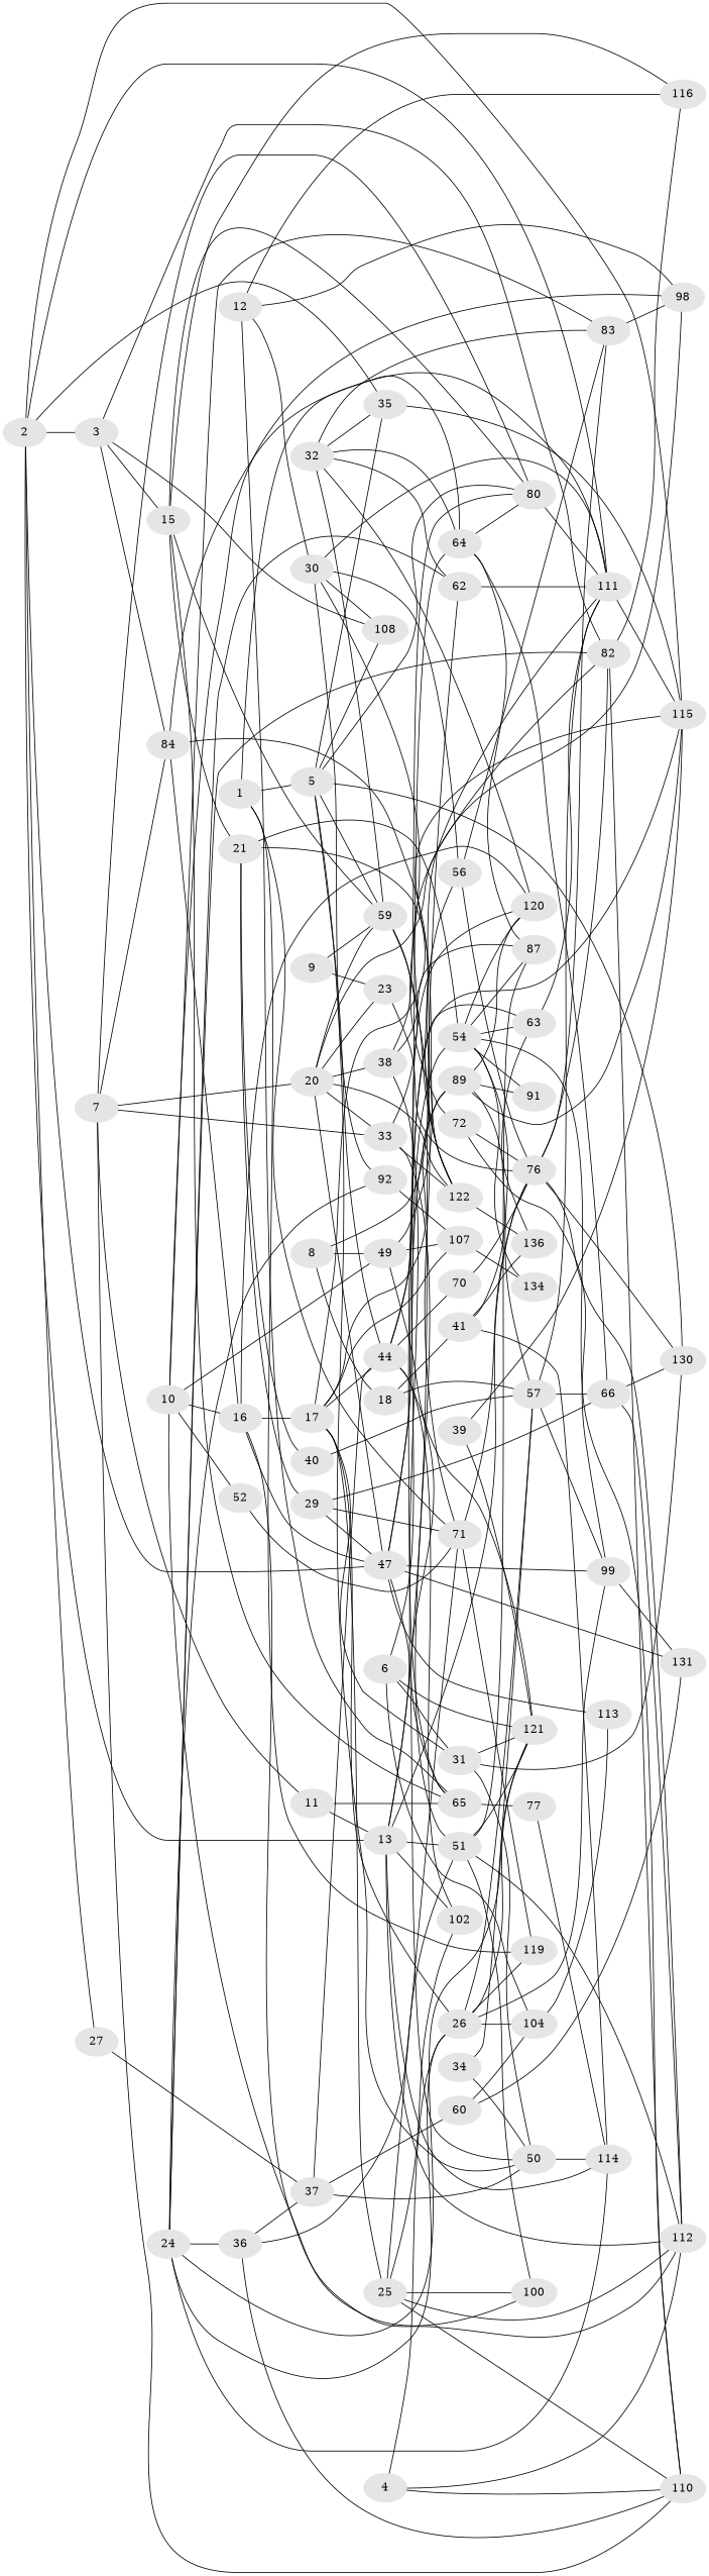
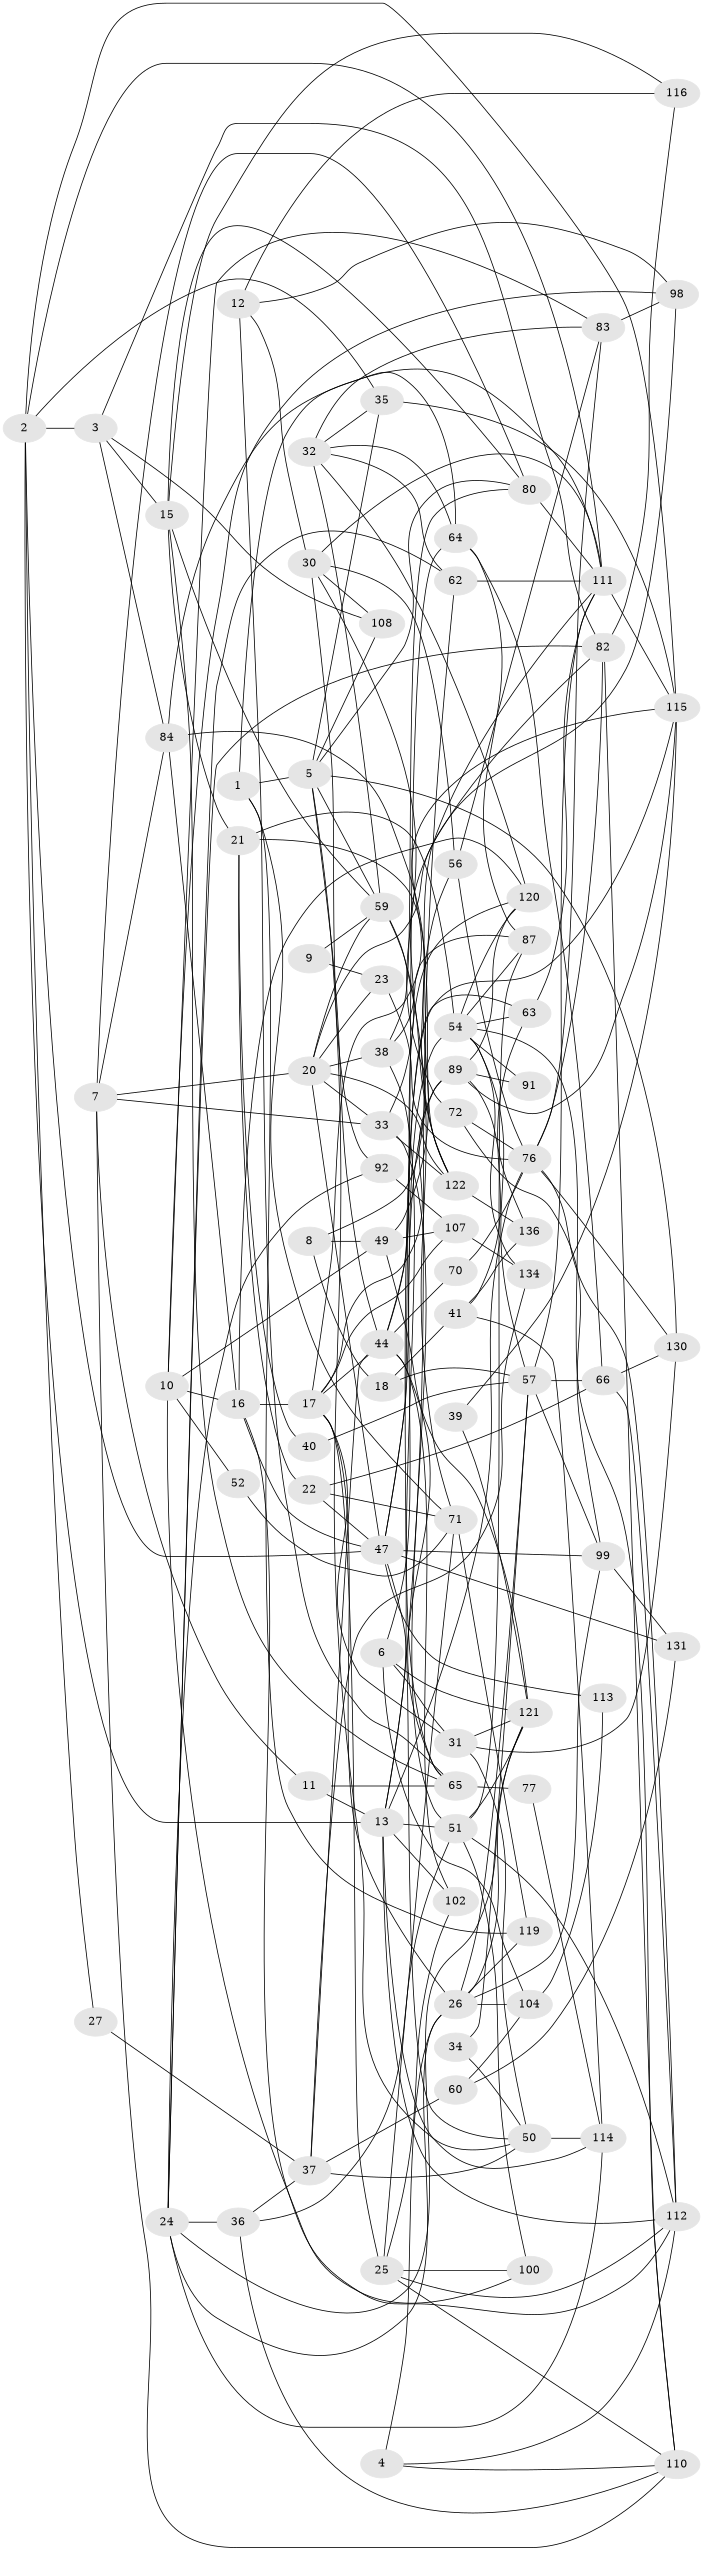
  graph {
    rankdir=LR
    node [color=gray90 style=filled]
    5 [super="+67"]
    35
    108
    44 [super="+88"]
    50 [super="+73"]
    59 [super="+89"]
    80 [super="+93"]
    130
    1
    71 [super="+109"]
    111 [super="+127"]
    n12 [label=119]
    76 [super="+129"]
    115
    2 [super="+28"]
    3 [super="+46"]
    13 [super="+84"]
    27
    47 [super="+75"]
    n20 [label=84 super="+29"]
    15 [super="+124"]
    82 [super="+125"]
    112 [super="+118"]
    51
    62
    102
    114 [super="+137"]
    37 [super="+42"]
    54 [super="+86"]
    99
    63 [super="+123"]
    113
    131
    16 [super="+128"]
    64 [super="+90"]
    122
    65 [super="+81"]
    116
    21 [super="+69"]
    110
    4 [super="+43"]
    26 [super="+74"]
    104
    121 [super="+138"]
    57 [super="+96"]
    31 [super="+135"]
    120 [super="+132"]
    70
    n49 [label=89 super="+101"]
    91
    136
    6
    7 [super="+119"]
    11
    20 [super="+61"]
    33 [super="+79"]
    23
    38 [super="+106"]
    98
    8 [super="+45"]
    18
    49 [super="+133"]
    41
    107
    56 [super="+85"]
    9
    10 [super="+68"]
    52
    83
    100
    17 [super="+58"]
    77
    30 [super="+48"]
    92 [super="+94"]
    72 [super="+95"]
    12
    87
    66 [super="+126"]
-   22 [label=29]
+   22
    40
    25 [super="+78"]
    134
    24 [super="+105"]
    36 [super="+103"]
    60
    32 [super="+53"]
    34
    39 [super="+97"]
    5 -- 35
    5 -- 108
    5 -- 44
    5 -- 50
    5 -- 59
    5 -- 80
    5 -- 130
    35 -- 115
    44 -- 102
    44 -- 64
    44 -- 65
    44 -- 120
    44 -- 70
    50 -- 114
    59 -- 71
    59 -- 122
    80 -- 111
    1 -- 5
    1 -- 71
    1 -- 111
    1 -- n12
    71 -- n12
-   71 -- 76
    111 -- 115
    76 -- 130
    76 -- 82
    76 -- 112
    76 -- 83
    2 -- 35
    2 -- 111
    2 -- 115
    2 -- 3
    2 -- 13
    2 -- 27
    2 -- 47
    3 -- 108
    3 -- n20
    3 -- 15
    3 -- 82
    13 -- 76
    13 -- 115
    13 -- 112
    13 -- 51
    13 -- 62
    13 -- 102
    13 -- 114
    27 -- 37
    47 -- 50
    47 -- 54
    47 -- 99
    47 -- 63
    47 -- 113
    47 -- 131
    n20 -- 16
    n20 -- 64
    n20 -- 122
    15 -- 59
    15 -- 80
    15 -- 65
    15 -- 116
    15 -- 21
    82 -- 116
    82 -- 110
    51 -- 112
    51 -- 121
    51 -- 100
    51 -- 87
    62 -- 111
    37 -- 44
    37 -- 50 [weight=2]
+   37 -- 134
    37 -- 60
    54 -- 63
    54 -- 110
    54 -- 57
    54 -- 120
    54 -- 91
    54 -- 87
    54 -- 134
    99 -- 131
    63 -- 111
    16 -- 47
    16 -- 112
    16 -- 120
    16 -- 17
-   64 -- 80
    64 -- 87
    64 -- 66
    122 -- 136
    65 -- 77
    21 -- 54
    21 -- 122
    21 -- 22
    21 -- 40
    4 -- 112
    4 -- 110
    4 -- 26
    26 -- n12
    26 -- 99
    26 -- 104
    26 -- 121
    26 -- 57
    104 -- 113
    57 -- 111
    57 -- 99
    57 -- 66
    31 -- 50
    31 -- 130
    31 -- 121
    70 -- 76
    n49 -- 115
    n49 -- 120
    n49 -- 91
    n49 -- 136
    6 -- 104
    6 -- 121
    6 -- 31
    6 -- n49
    7 -- 80
    7 -- n20
    7 -- 110
    7 -- 11
    7 -- 20
    7 -- 33
    11 -- 13
    11 -- 65
    20 -- 59
    20 -- 47
    20 -- 82
    20 -- 122
    20 -- 33
    20 -- 23
    20 -- 38
    33 -- 51
    33 -- 122
    33 -- 98
    23 -- 76
    38 -- 80
    38 -- 65
    38 -- 87
    8 -- 111
    8 -- 18
    8 -- 49
    18 -- 57
    18 -- 41
    49 -- 121
    49 -- 107
    49 -- 56
    41 -- 114
    41 -- 63
    41 -- 136
    107 -- 134
    56 -- 76
    56 -- 83
    9 -- 59
    9 -- 23
    10 -- 16
    10 -- 98
    10 -- 49
    10 -- 52
    10 -- 83
    10 -- 100
    52 -- 71
    83 -- 98
    17 -- 44
    17 -- 115
    17 -- 26
    17 -- 31
    17 -- n49
    17 -- 107
    17 -- 25
    77 -- 114
    30 -- 108
    30 -- 111
    30 -- 56
    30 -- 92
    30 -- 72
    92 -- 107
    72 -- 76
    72 -- 99
    12 -- 65
    12 -- 116
    12 -- 98
    12 -- 30
    66 -- 130
    66 -- 112
    22 -- 71
    22 -- 47
    22 -- 66
    40 -- 57
    25 -- 71
    25 -- 112
    25 -- 102
    25 -- 110
    25 -- 100
    24 -- 82
    24 -- 62
    24 -- 114
    24 -- 26
    24 -- 121
    24 -- 92
    24 -- 36
    36 -- 51
    36 -- 37
    36 -- 110
    60 -- 131
    60 -- 104
    32 -- 35
    32 -- 59
    32 -- 62
    32 -- 64
    32 -- 120
    32 -- 83
    34 -- 50
    34 -- 57
    39 -- 115
    39 -- 121 [weight=2]
  }
